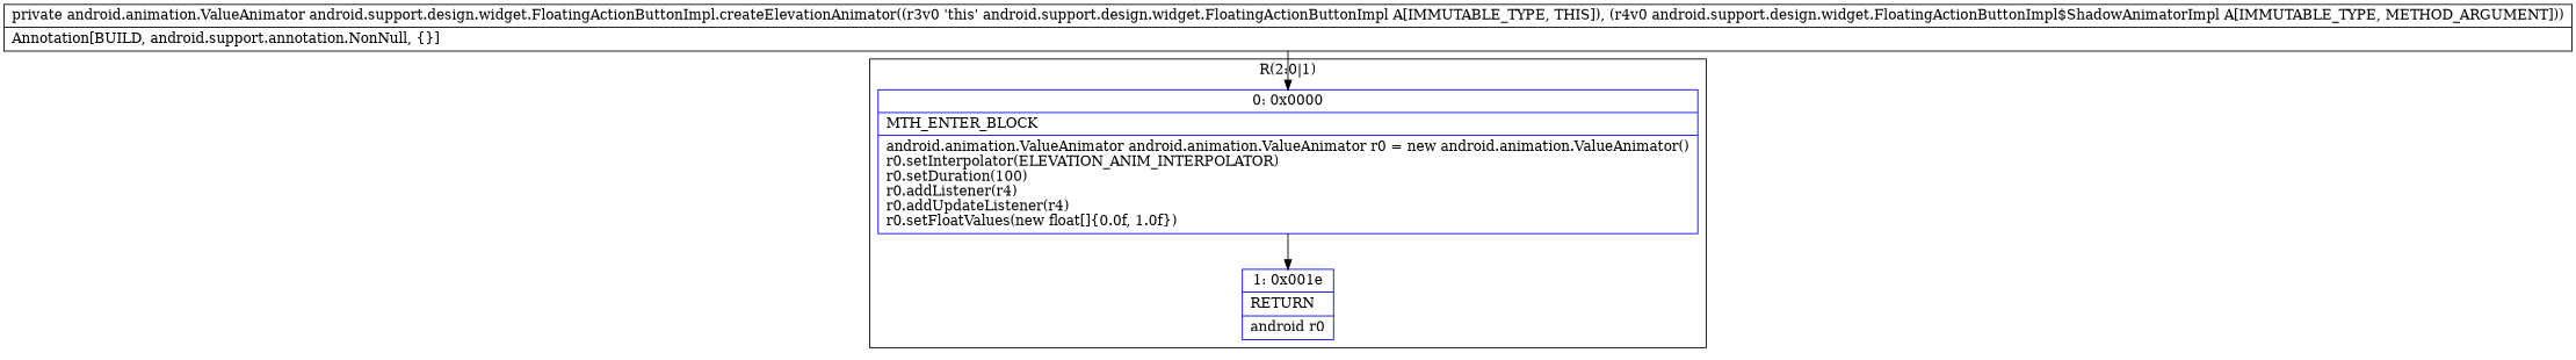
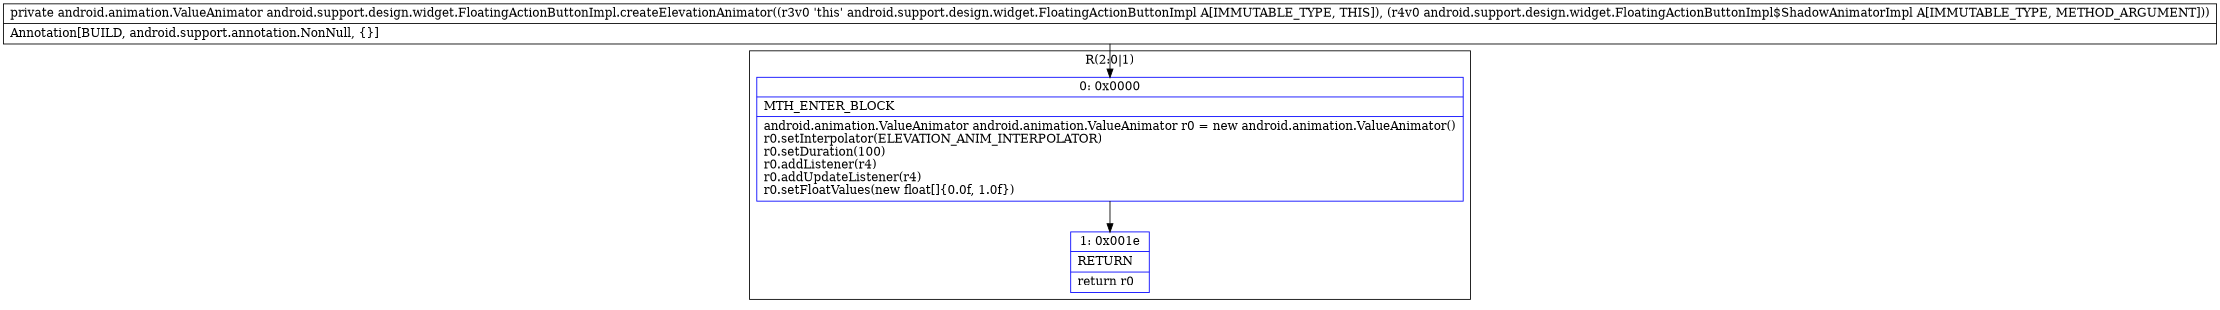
  digraph {
    node [color=blue shape=record]
    n1 [label="{0\:\ 0x0000|MTH_ENTER_BLOCK\l|android.animation.ValueAnimator android.animation.ValueAnimator r0 = new android.animation.ValueAnimator()\lr0.setInterpolator(ELEVATION_ANIM_INTERPOLATOR)\lr0.setDuration(100)\lr0.addListener(r4)\lr0.addUpdateListener(r4)\lr0.setFloatValues(new float[]\{0.0f, 1.0f\})\l}"]
-   n2 [label="{1\:\ 0x001e|RETURN\l|android r0\l}"]
+   n2 [label="{1\:\ 0x001e|RETURN\l|return r0\l}"]
    n3 [label="{private android.animation.ValueAnimator android.support.design.widget.FloatingActionButtonImpl.createElevationAnimator((r3v0 'this' android.support.design.widget.FloatingActionButtonImpl A[IMMUTABLE_TYPE, THIS]), (r4v0 android.support.design.widget.FloatingActionButtonImpl$ShadowAnimatorImpl A[IMMUTABLE_TYPE, METHOD_ARGUMENT]))  | Annotation[BUILD, android.support.annotation.NonNull, \{\}]\l}" color=""]
    subgraph cluster_1 {
      label="R(2:0|1)"
      n1
      n2
    }
    n1 -> n2
    n3 -> n1
  }
